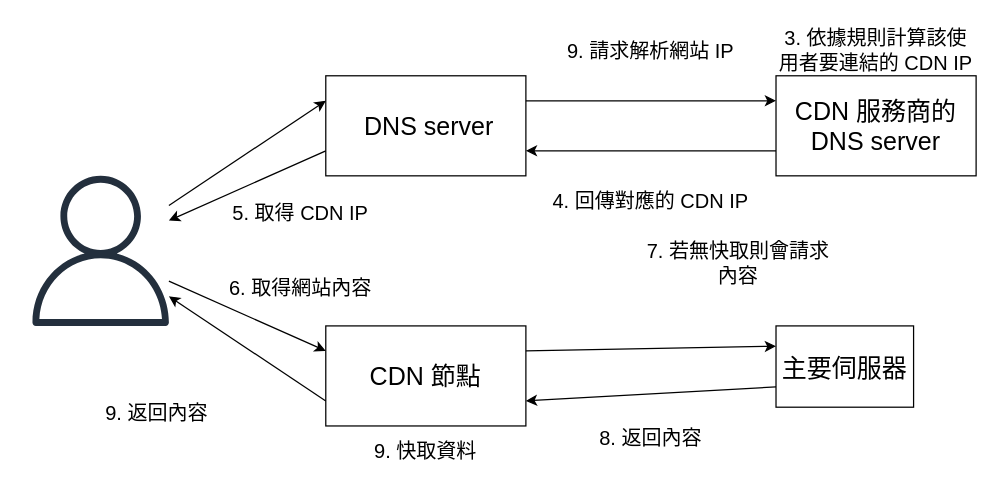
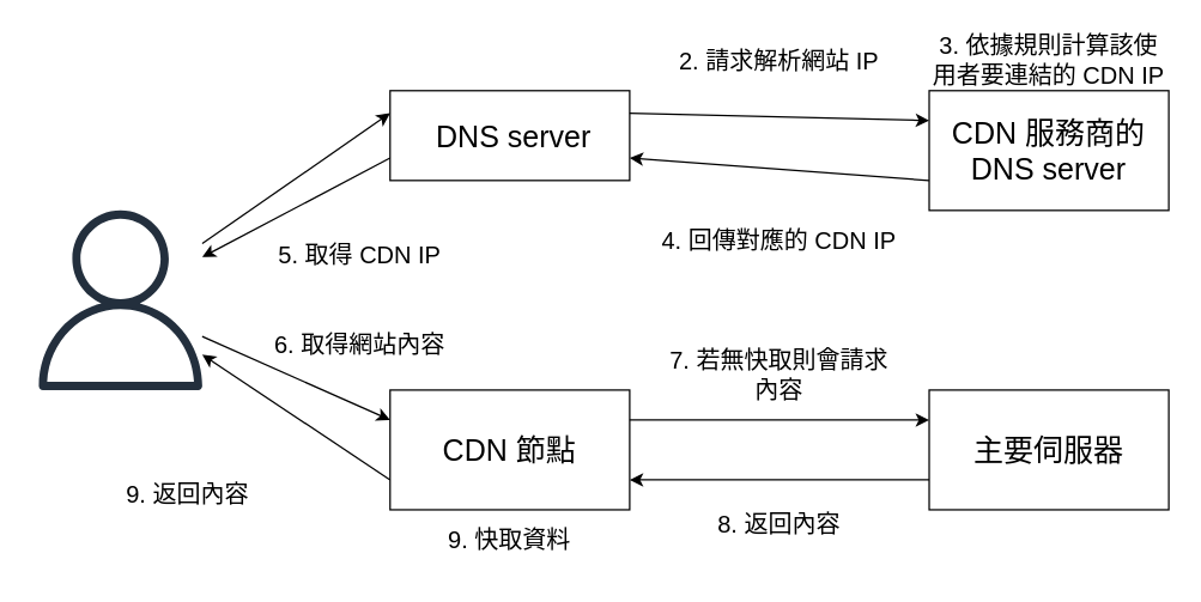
  <mxCell id="0" />
  <mxCell id="1" parent="0" />
  <mxCell id="2" value="" style="sketch=0;outlineConnect=0;fontColor=#232F3E;gradientColor=none;fillColor=#232F3D;strokeColor=none;dashed=0;verticalLabelPosition=bottom;verticalAlign=top;align=center;html=1;fontSize=12;fontStyle=0;aspect=fixed;pointerEvents=1;shape=mxgraph.aws4.user;" parent="1" vertex="1"><mxGeometry x="20" y="140" width="120" height="120" as="geometry" /></mxCell>
- <mxCell id="3" value="&amp;nbsp;DNS server" style="rounded=0;whiteSpace=wrap;html=1;fontSize=20;" parent="1" vertex="1"><mxGeometry x="260" y="60" width="160" height="80" as="geometry" /></mxCell>
+ <mxCell id="3" value="&amp;nbsp;DNS server" style="rounded=0;whiteSpace=wrap;html=1;fontSize=20;" parent="1" vertex="1"><mxGeometry x="260" y="60" width="160" height="60" as="geometry" /></mxCell>
  <mxCell id="4" value="CDN 服務商的 DNS server" style="rounded=0;whiteSpace=wrap;html=1;fontSize=20;" parent="1" vertex="1"><mxGeometry x="620" y="60" width="160" height="80" as="geometry" /></mxCell>
  <mxCell id="5" value="CDN 節點" style="rounded=0;whiteSpace=wrap;html=1;fontSize=20;" parent="1" vertex="1"><mxGeometry x="260" y="260" width="160" height="80" as="geometry" /></mxCell>
- <mxCell id="6" value="主要伺服器" style="rounded=0;whiteSpace=wrap;html=1;fontSize=20;" parent="1" vertex="1"><mxGeometry x="620" y="260" width="110" height="65" as="geometry" /></mxCell>
+ <mxCell id="6" value="主要伺服器" style="rounded=0;whiteSpace=wrap;html=1;fontSize=20;" parent="1" vertex="1"><mxGeometry x="620" y="260" width="160" height="80" as="geometry" /></mxCell>
  <mxCell id="7" value="" style="endArrow=classic;html=1;rounded=0;entryX=0;entryY=0.25;entryDx=0;entryDy=0;" parent="1" source="2" target="3" edge="1"><mxGeometry width="50" height="50" relative="1" as="geometry"><mxPoint x="440" y="250" as="sourcePoint" /><mxPoint x="490" y="200" as="targetPoint" /></mxGeometry></mxCell>
  <mxCell id="8" value="" style="endArrow=classic;html=1;rounded=0;exitX=1;exitY=0.25;exitDx=0;exitDy=0;entryX=0;entryY=0.25;entryDx=0;entryDy=0;" parent="1" source="3" target="4" edge="1"><mxGeometry width="50" height="50" relative="1" as="geometry"><mxPoint x="440" y="250" as="sourcePoint" /><mxPoint x="490" y="200" as="targetPoint" /></mxGeometry></mxCell>
- <mxCell id="9" value="9. 請求解析網站 IP" style="text;html=1;strokeColor=none;fillColor=none;align=center;verticalAlign=middle;whiteSpace=wrap;rounded=0;fontSize=16;" parent="1" vertex="1"><mxGeometry x="440" y="20" width="160" height="40" as="geometry" /></mxCell>
+ <mxCell id="9" value="2. 請求解析網站 IP" style="text;html=1;strokeColor=none;fillColor=none;align=center;verticalAlign=middle;whiteSpace=wrap;rounded=0;fontSize=16;" parent="1" vertex="1"><mxGeometry x="440" y="20" width="160" height="40" as="geometry" /></mxCell>
  <mxCell id="10" value="3. 依據規則計算該使用者要連結的 CDN IP" style="text;html=1;strokeColor=none;fillColor=none;align=center;verticalAlign=middle;whiteSpace=wrap;rounded=0;fontSize=16;" parent="1" vertex="1"><mxGeometry x="620" y="20" width="160" height="40" as="geometry" /></mxCell>
  <mxCell id="11" value="" style="endArrow=classic;html=1;rounded=0;entryX=1;entryY=0.75;entryDx=0;entryDy=0;exitX=0;exitY=0.75;exitDx=0;exitDy=0;" parent="1" source="4" target="3" edge="1"><mxGeometry width="50" height="50" relative="1" as="geometry"><mxPoint x="440" y="250" as="sourcePoint" /><mxPoint x="490" y="200" as="targetPoint" /></mxGeometry></mxCell>
  <mxCell id="12" value="4. 回傳對應的 CDN IP" style="text;html=1;strokeColor=none;fillColor=none;align=center;verticalAlign=middle;whiteSpace=wrap;rounded=0;fontSize=16;" parent="1" vertex="1"><mxGeometry x="440" y="140" width="160" height="40" as="geometry" /></mxCell>
  <mxCell id="13" value="5. 取得 CDN IP" style="text;html=1;strokeColor=none;fillColor=none;align=center;verticalAlign=middle;whiteSpace=wrap;rounded=0;fontSize=16;" parent="1" vertex="1"><mxGeometry x="160" y="150" width="160" height="40" as="geometry" /></mxCell>
  <mxCell id="14" value="" style="endArrow=classic;html=1;rounded=0;exitX=0;exitY=0.75;exitDx=0;exitDy=0;" parent="1" source="3" target="2" edge="1"><mxGeometry width="50" height="50" relative="1" as="geometry"><mxPoint x="440" y="250" as="sourcePoint" /><mxPoint x="490" y="200" as="targetPoint" /></mxGeometry></mxCell>
  <mxCell id="15" value="" style="endArrow=classic;html=1;rounded=0;entryX=0;entryY=0.25;entryDx=0;entryDy=0;" parent="1" source="2" target="5" edge="1"><mxGeometry width="50" height="50" relative="1" as="geometry"><mxPoint x="440" y="250" as="sourcePoint" /><mxPoint x="490" y="200" as="targetPoint" /></mxGeometry></mxCell>
  <mxCell id="16" value="6. 取得網站內容" style="text;html=1;strokeColor=none;fillColor=none;align=center;verticalAlign=middle;whiteSpace=wrap;rounded=0;fontSize=16;" parent="1" vertex="1"><mxGeometry x="160" y="210" width="160" height="40" as="geometry" /></mxCell>
  <mxCell id="17" value="" style="endArrow=classic;html=1;rounded=0;exitX=1;exitY=0.25;exitDx=0;exitDy=0;entryX=0;entryY=0.25;entryDx=0;entryDy=0;" parent="1" source="5" target="6" edge="1"><mxGeometry width="50" height="50" relative="1" as="geometry"><mxPoint x="440" y="250" as="sourcePoint" /><mxPoint x="490" y="200" as="targetPoint" /></mxGeometry></mxCell>
  <mxCell id="18" value="" style="endArrow=classic;html=1;rounded=0;exitX=0;exitY=0.75;exitDx=0;exitDy=0;entryX=1;entryY=0.75;entryDx=0;entryDy=0;" parent="1" source="6" target="5" edge="1"><mxGeometry width="50" height="50" relative="1" as="geometry"><mxPoint x="440" y="250" as="sourcePoint" /><mxPoint x="490" y="200" as="targetPoint" /></mxGeometry></mxCell>
  <mxCell id="19" value="" style="endArrow=classic;html=1;rounded=0;exitX=0;exitY=0.75;exitDx=0;exitDy=0;" parent="1" source="5" target="2" edge="1"><mxGeometry width="50" height="50" relative="1" as="geometry"><mxPoint x="440" y="250" as="sourcePoint" /><mxPoint x="490" y="200" as="targetPoint" /></mxGeometry></mxCell>
- <mxCell id="20" value="7. 若無快取則會請求內容" style="text;html=1;strokeColor=none;fillColor=none;align=center;verticalAlign=middle;whiteSpace=wrap;rounded=0;fontSize=16;" parent="1" vertex="1"><mxGeometry x="510" y="190" width="160" height="40" as="geometry" /></mxCell>
+ <mxCell id="20" value="7. 若無快取則會請求內容" style="text;html=1;strokeColor=none;fillColor=none;align=center;verticalAlign=middle;whiteSpace=wrap;rounded=0;fontSize=16;" parent="1" vertex="1"><mxGeometry x="440" y="230" width="160" height="40" as="geometry" /></mxCell>
  <mxCell id="21" value="8. 返回內容" style="text;html=1;strokeColor=none;fillColor=none;align=center;verticalAlign=middle;whiteSpace=wrap;rounded=0;fontSize=16;" parent="1" vertex="1"><mxGeometry x="440" y="330" width="160" height="40" as="geometry" /></mxCell>
  <mxCell id="22" value="9. 返回內容" style="text;html=1;strokeColor=none;fillColor=none;align=center;verticalAlign=middle;whiteSpace=wrap;rounded=0;fontSize=16;" parent="1" vertex="1"><mxGeometry x="45" y="310" width="160" height="40" as="geometry" /></mxCell>
  <mxCell id="23" value="9. 快取資料" style="text;html=1;strokeColor=none;fillColor=none;align=center;verticalAlign=middle;whiteSpace=wrap;rounded=0;fontSize=16;" parent="1" vertex="1"><mxGeometry x="260" y="340" width="160" height="40" as="geometry" /></mxCell>
